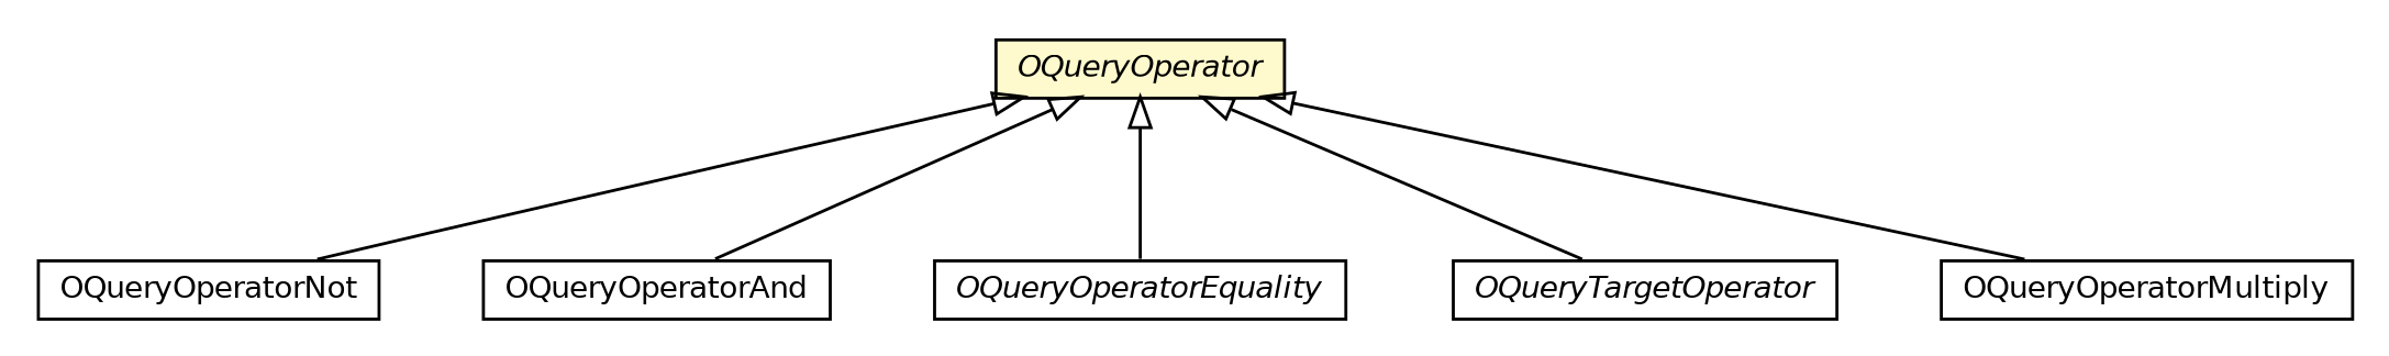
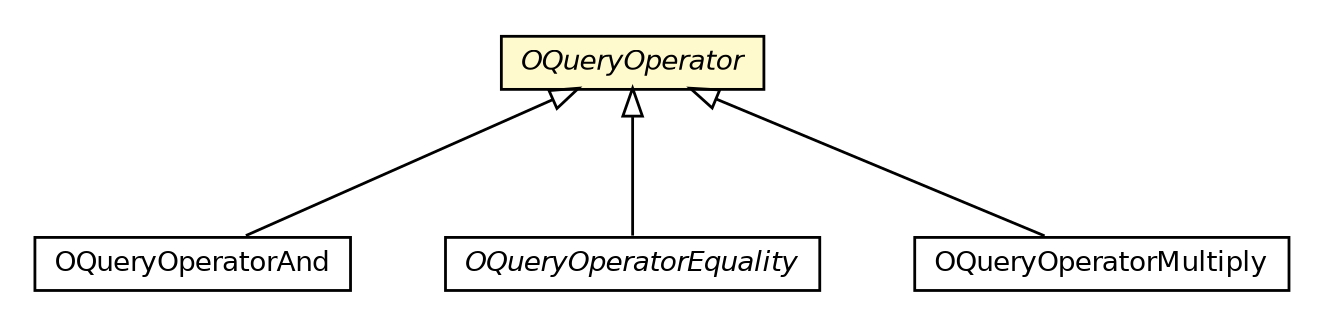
  digraph {
    nodesep=0.25
    ranksep=0.5
    node [fontcolor=black fontname=Helvetica fontsize=10.0 shape=plaintext]
    edge [arrowtail=empty dir=back fontname=Helvetica fontsize=10 headport=p labelfontname=Helvetica labelfontsize=10 tailport=p]
-   n1 [label=<<table title="com.orientechnologies.orient.core.sql.operator.OQueryOperatorNot" border="0" cellborder="1" cellspacing="0" cellpadding="2" port="p" href="./OQueryOperatorNot.html"> 		<tr><td><table border="0" cellspacing="0" cellpadding="1"> <tr><td align="center" balign="center"> OQueryOperatorNot </td></tr> 		</table></td></tr> 		</table>>]
    n2 [label=<<table title="com.orientechnologies.orient.core.sql.operator.OQueryOperatorAnd" border="0" cellborder="1" cellspacing="0" cellpadding="2" port="p" href="./OQueryOperatorAnd.html"> 		<tr><td><table border="0" cellspacing="0" cellpadding="1"> <tr><td align="center" balign="center"> OQueryOperatorAnd </td></tr> 		</table></td></tr> 		</table>>]
    n3 [label=<<table title="com.orientechnologies.orient.core.sql.operator.OQueryOperator" border="0" cellborder="1" cellspacing="0" cellpadding="2" port="p" bgcolor="lemonChiffon" href="./OQueryOperator.html"> 		<tr><td><table border="0" cellspacing="0" cellpadding="1"> <tr><td align="center" balign="center"><font face="Helvetica-Oblique"> OQueryOperator </font></td></tr> 		</table></td></tr> 		</table>>]
    n4 [label=<<table title="com.orientechnologies.orient.core.sql.operator.OQueryOperatorEquality" border="0" cellborder="1" cellspacing="0" cellpadding="2" port="p" href="./OQueryOperatorEquality.html"> 		<tr><td><table border="0" cellspacing="0" cellpadding="1"> <tr><td align="center" balign="center"><font face="Helvetica-Oblique"> OQueryOperatorEquality </font></td></tr> 		</table></td></tr> 		</table>>]
-   n5 [label=<<table title="com.orientechnologies.orient.core.sql.operator.OQueryTargetOperator" border="0" cellborder="1" cellspacing="0" cellpadding="2" port="p" href="./OQueryTargetOperator.html"> 		<tr><td><table border="0" cellspacing="0" cellpadding="1"> <tr><td align="center" balign="center"><font face="Helvetica-Oblique"> OQueryTargetOperator </font></td></tr> 		</table></td></tr> 		</table>>]
    n6 [label=<<table title="com.orientechnologies.orient.core.sql.operator.math.OQueryOperatorMultiply" border="0" cellborder="1" cellspacing="0" cellpadding="2" port="p" href="./math/OQueryOperatorMultiply.html"> 		<tr><td><table border="0" cellspacing="0" cellpadding="1"> <tr><td align="center" balign="center"> OQueryOperatorMultiply </td></tr> 		</table></td></tr> 		</table>>]
-   n3 -> n1
    n3 -> n2
    n3 -> n4
-   n3 -> n5
    n3 -> n6
  }
